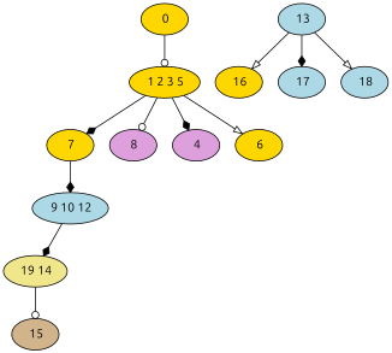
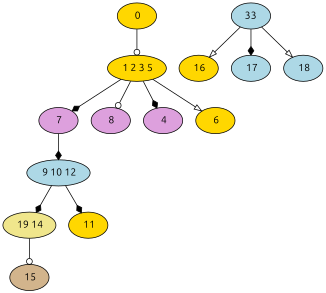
  digraph {
    fontname=Ubuntu
    node [fillcolor=gold fontname=Ubuntu style=filled]
    edge [arrowhead=diamond fontname=Ubuntu]
    " 0"
    " 1 2 3 5"
-   " 7"
+   " 7" [fillcolor=plum]
    " 8" [fillcolor=plum]
    " 4" [fillcolor=plum]
    " 6"
    " 9 10 12" [fillcolor=lightblue]
    " 19 14" [fillcolor=khaki]
+   " 11"
    " 16"
-   " 13" [fillcolor=lightblue]
+   " 13" [fillcolor=lightblue label=33]
    " 17" [fillcolor=lightblue]
    " 18" [fillcolor=lightblue]
    " 15" [fillcolor=tan]
    " 0" -> " 1 2 3 5" [arrowhead=odot]
    " 1 2 3 5" -> " 7"
    " 1 2 3 5" -> " 8" [arrowhead=odot]
    " 1 2 3 5" -> " 4"
    " 1 2 3 5" -> " 6" [arrowhead=onormal]
    " 7" -> " 9 10 12"
    " 9 10 12" -> " 19 14"
+   " 9 10 12" -> " 11"
    " 19 14" -> " 15" [arrowhead=odot]
    " 13" -> " 16" [arrowhead=onormal]
    " 13" -> " 17"
    " 13" -> " 18" [arrowhead=onormal]
  }
